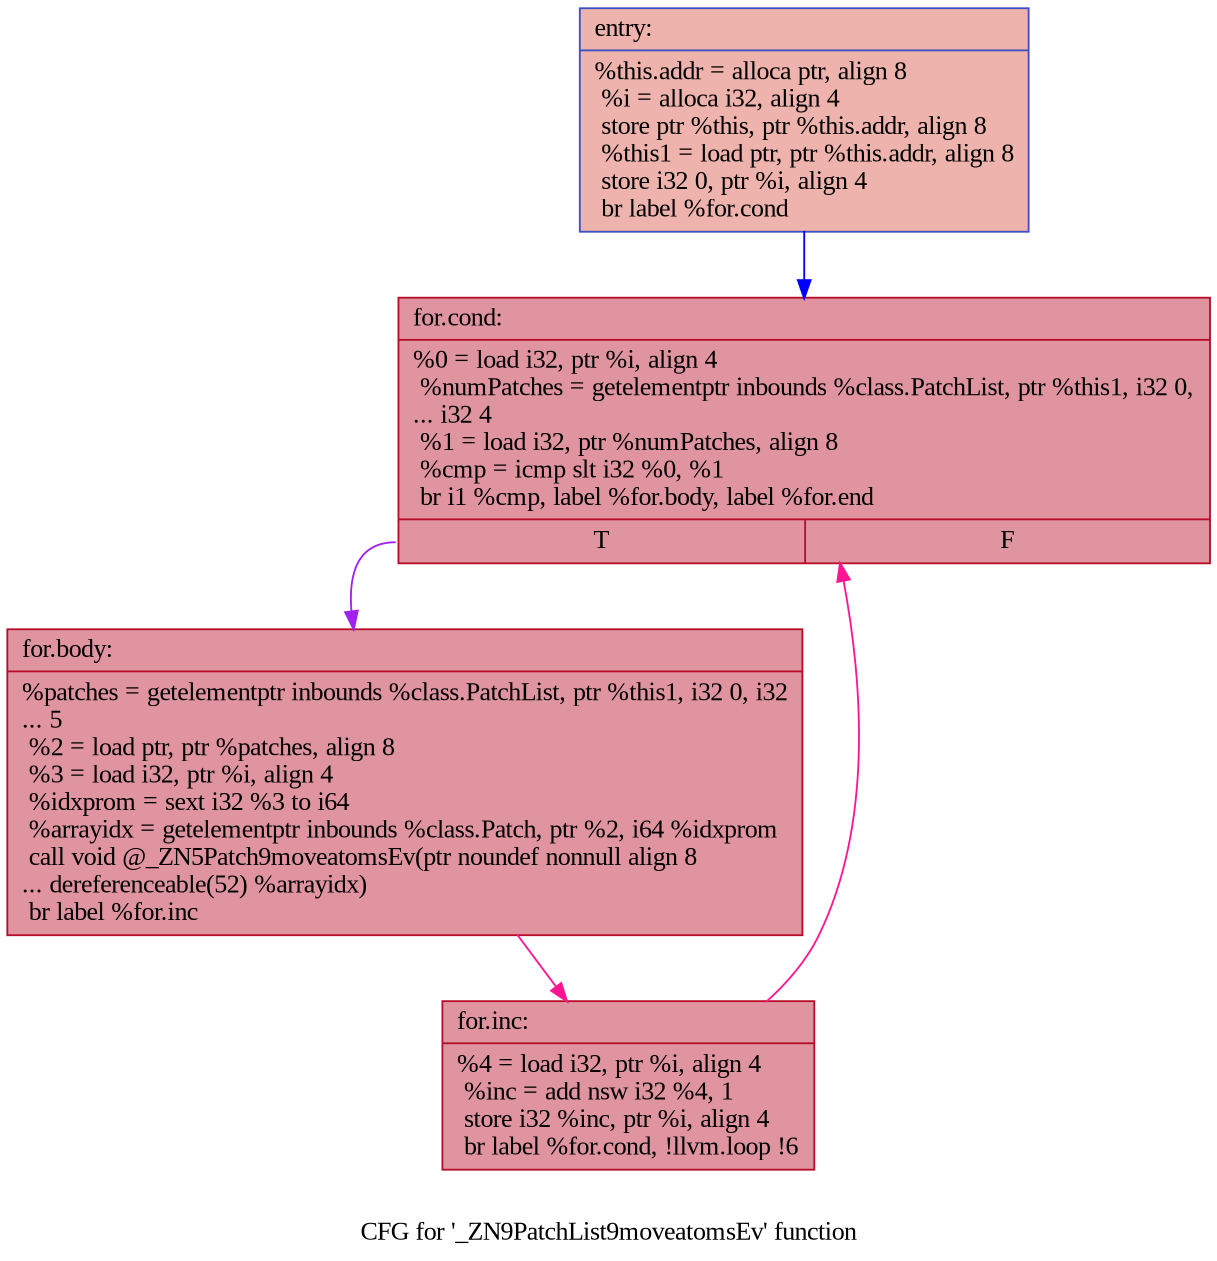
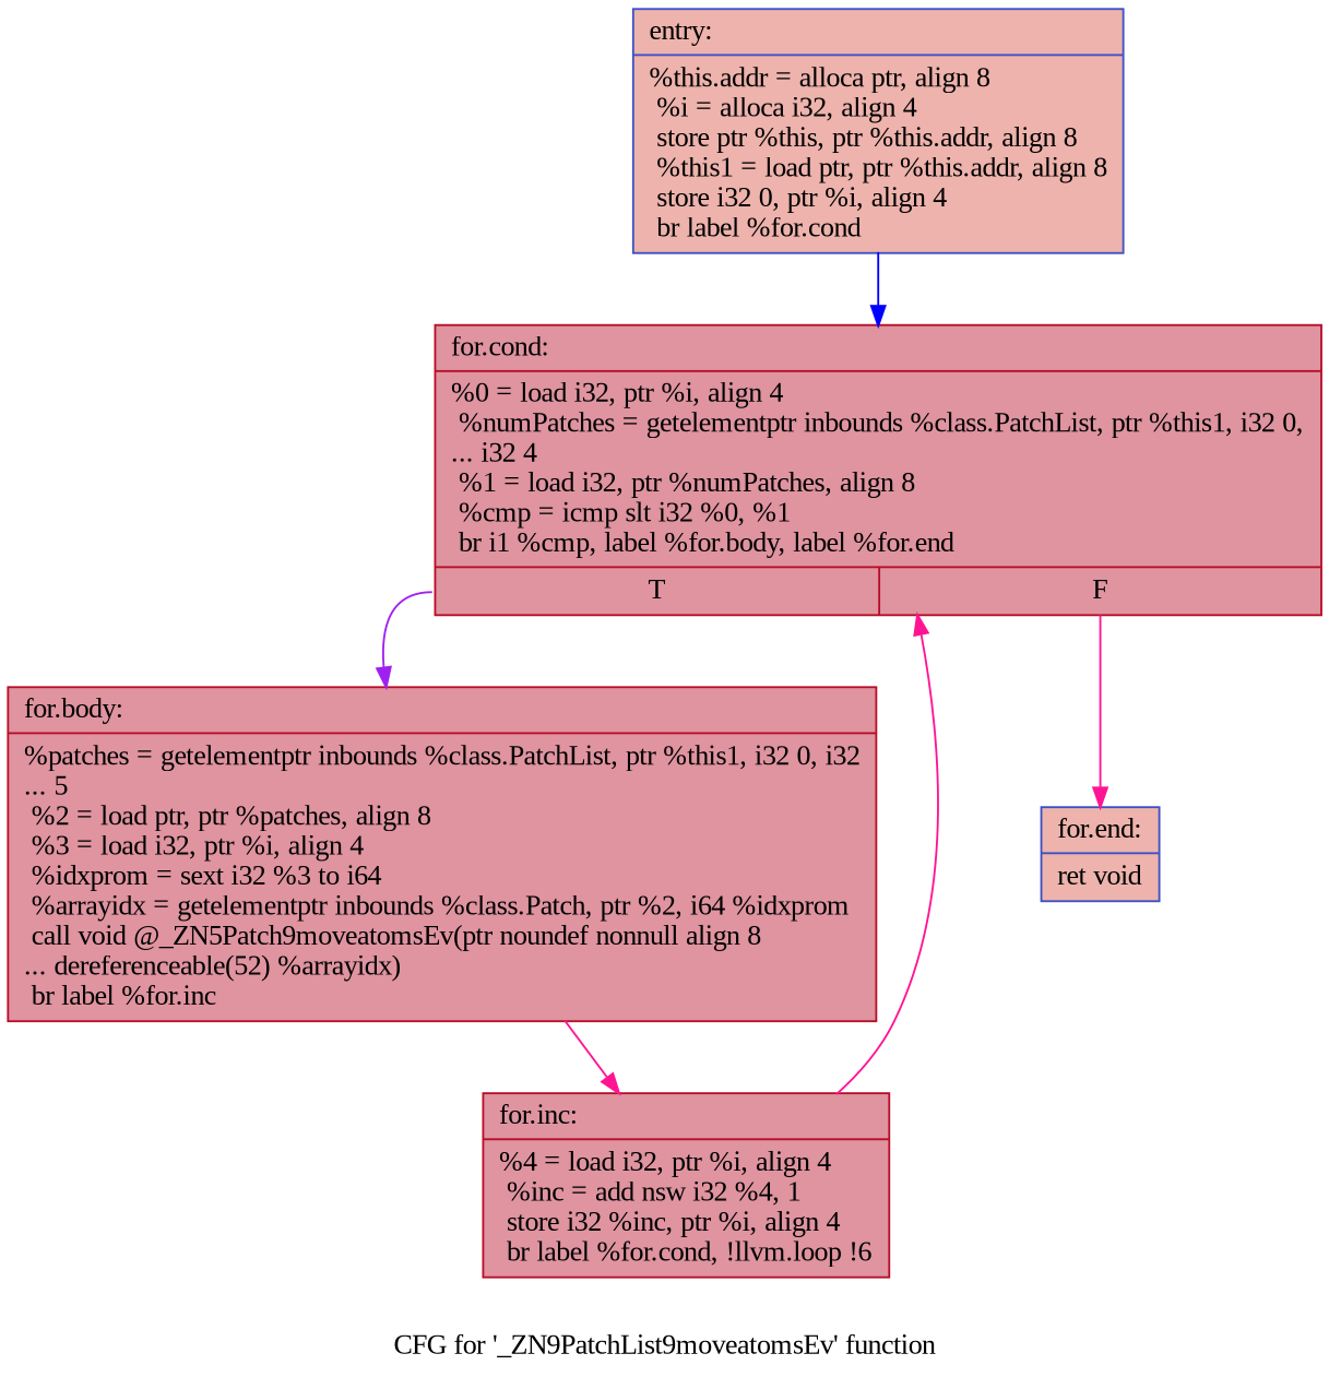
  digraph {
    label="CFG for '_ZN9PatchList9moveatomsEv' function"
    fontname="Liberation Serif"
    node [color="#b70d28ff" fillcolor="#b70d2870" fontname="Liberation Serif" shape=record style=filled]
    edge [color=deeppink fontname="Liberation Serif"]
    n1 [color="#3d50c3ff" fillcolor="#d6524470" label="{entry:\l|  %this.addr = alloca ptr, align 8\l  %i = alloca i32, align 4\l  store ptr %this, ptr %this.addr, align 8\l  %this1 = load ptr, ptr %this.addr, align 8\l  store i32 0, ptr %i, align 4\l  br label %for.cond\l}"]
    n2 [label="{for.cond:\l|  %0 = load i32, ptr %i, align 4\l  %numPatches = getelementptr inbounds %class.PatchList, ptr %this1, i32 0,\l... i32 4\l  %1 = load i32, ptr %numPatches, align 8\l  %cmp = icmp slt i32 %0, %1\l  br i1 %cmp, label %for.body, label %for.end\l|{<s0>T|<s1>F}}"]
    n3 [label="{for.body:\l|  %patches = getelementptr inbounds %class.PatchList, ptr %this1, i32 0, i32\l... 5\l  %2 = load ptr, ptr %patches, align 8\l  %3 = load i32, ptr %i, align 4\l  %idxprom = sext i32 %3 to i64\l  %arrayidx = getelementptr inbounds %class.Patch, ptr %2, i64 %idxprom\l  call void @_ZN5Patch9moveatomsEv(ptr noundef nonnull align 8\l... dereferenceable(52) %arrayidx)\l  br label %for.inc\l}"]
+   n4 [color="#3d50c3ff" fillcolor="#d6524470" label="{for.end:\l|  ret void\l}"]
    n5 [label="{for.inc:\l|  %4 = load i32, ptr %i, align 4\l  %inc = add nsw i32 %4, 1\l  store i32 %inc, ptr %i, align 4\l  br label %for.cond, !llvm.loop !6\l}"]
    n1 -> n2 [color=blue]
    n2 -> n3 [tailport=s0 color=purple]
+   n2 -> n4 [tailport=s1]
    n3 -> n5
    n5 -> n2
  }
